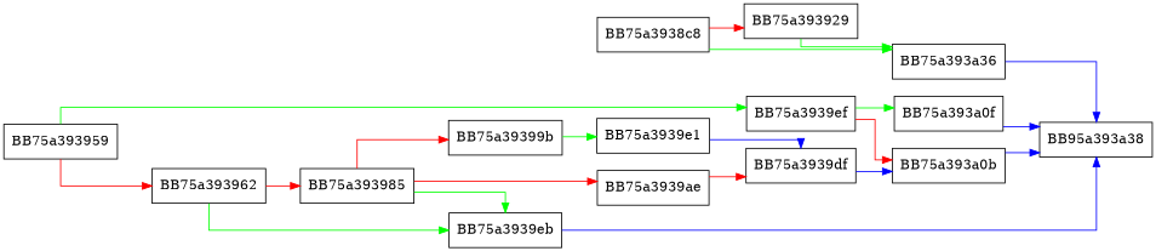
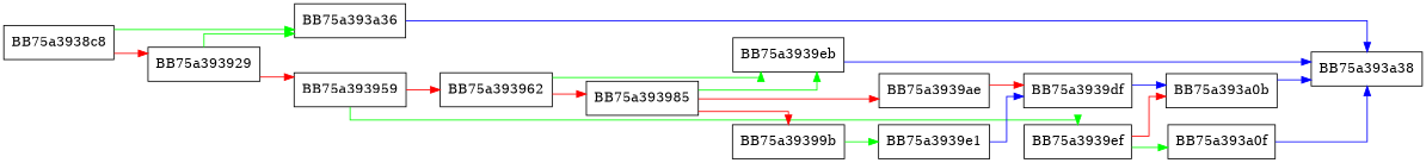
  digraph {
    rankdir=LR
    splines=ortho
    node [shape=box]
    edge [color=red]
    BB75a3938c8
    BB75a393a36
    BB75a393929
-   BB75a393a38 [label=BB95a393a38]
+   BB75a393a38
    BB75a393959
    BB75a3939ef
    BB75a393962
    BB75a393a0f
    BB75a393a0b
    BB75a3939eb
    BB75a393985
    BB75a39399b
    BB75a3939ae
    BB75a3939e1
    BB75a3939df
    BB75a3938c8 -> BB75a393a36 [color=green]
    BB75a3938c8 -> BB75a393929
    BB75a393a36 -> BB75a393a38 [color=blue]
    BB75a393929 -> BB75a393a36 [color=green]
+   BB75a393929 -> BB75a393959
    BB75a393959 -> BB75a3939ef [color=green]
    BB75a393959 -> BB75a393962
    BB75a3939ef -> BB75a393a0f [color=green]
    BB75a3939ef -> BB75a393a0b
    BB75a393962 -> BB75a3939eb [color=green]
    BB75a393962 -> BB75a393985
    BB75a393a0f -> BB75a393a38 [color=blue]
    BB75a393a0b -> BB75a393a38 [color=blue]
    BB75a3939eb -> BB75a393a38 [color=blue]
    BB75a393985 -> BB75a3939eb [color=green]
    BB75a393985 -> BB75a39399b
    BB75a393985 -> BB75a3939ae
    BB75a39399b -> BB75a3939e1 [color=green]
    BB75a3939ae -> BB75a3939df
    BB75a3939e1 -> BB75a3939df [color=blue]
    BB75a3939df -> BB75a393a0b [color=blue]
  }
